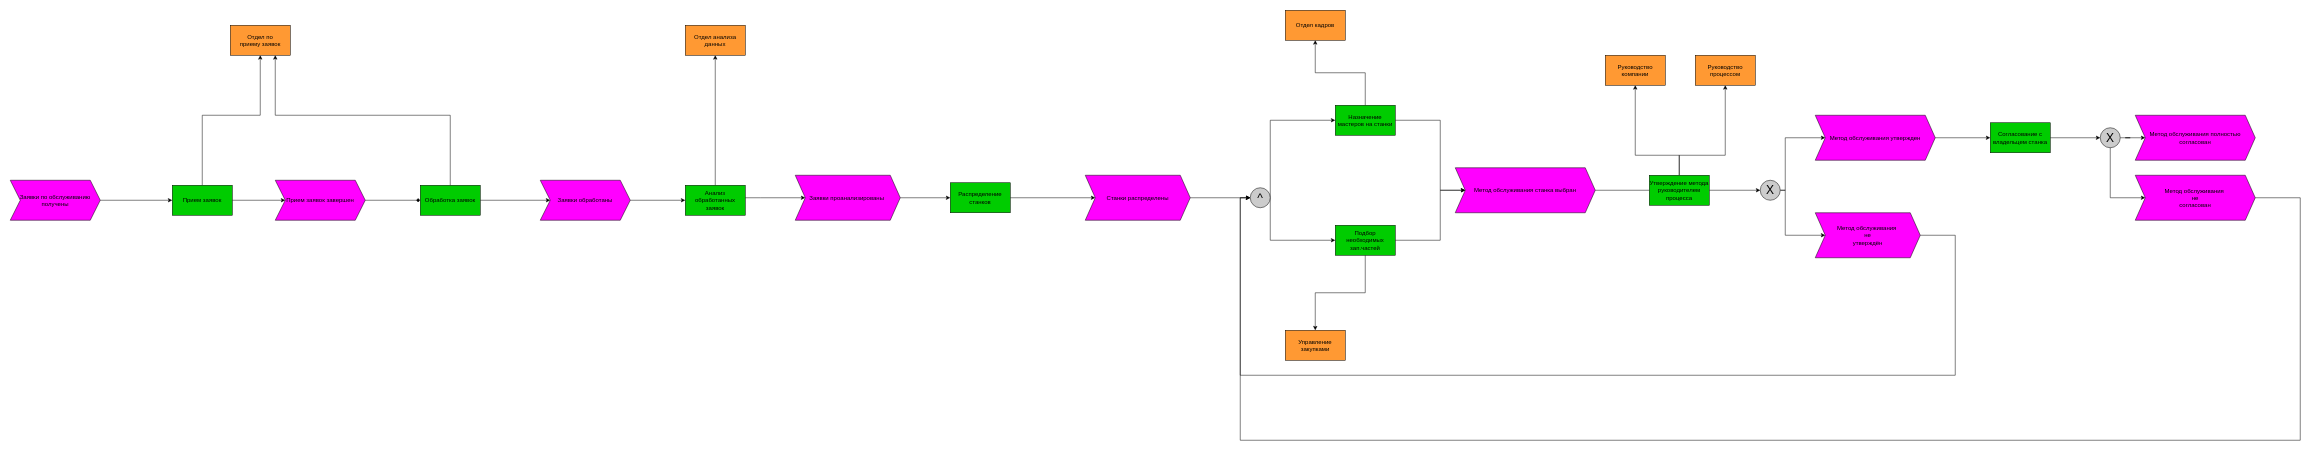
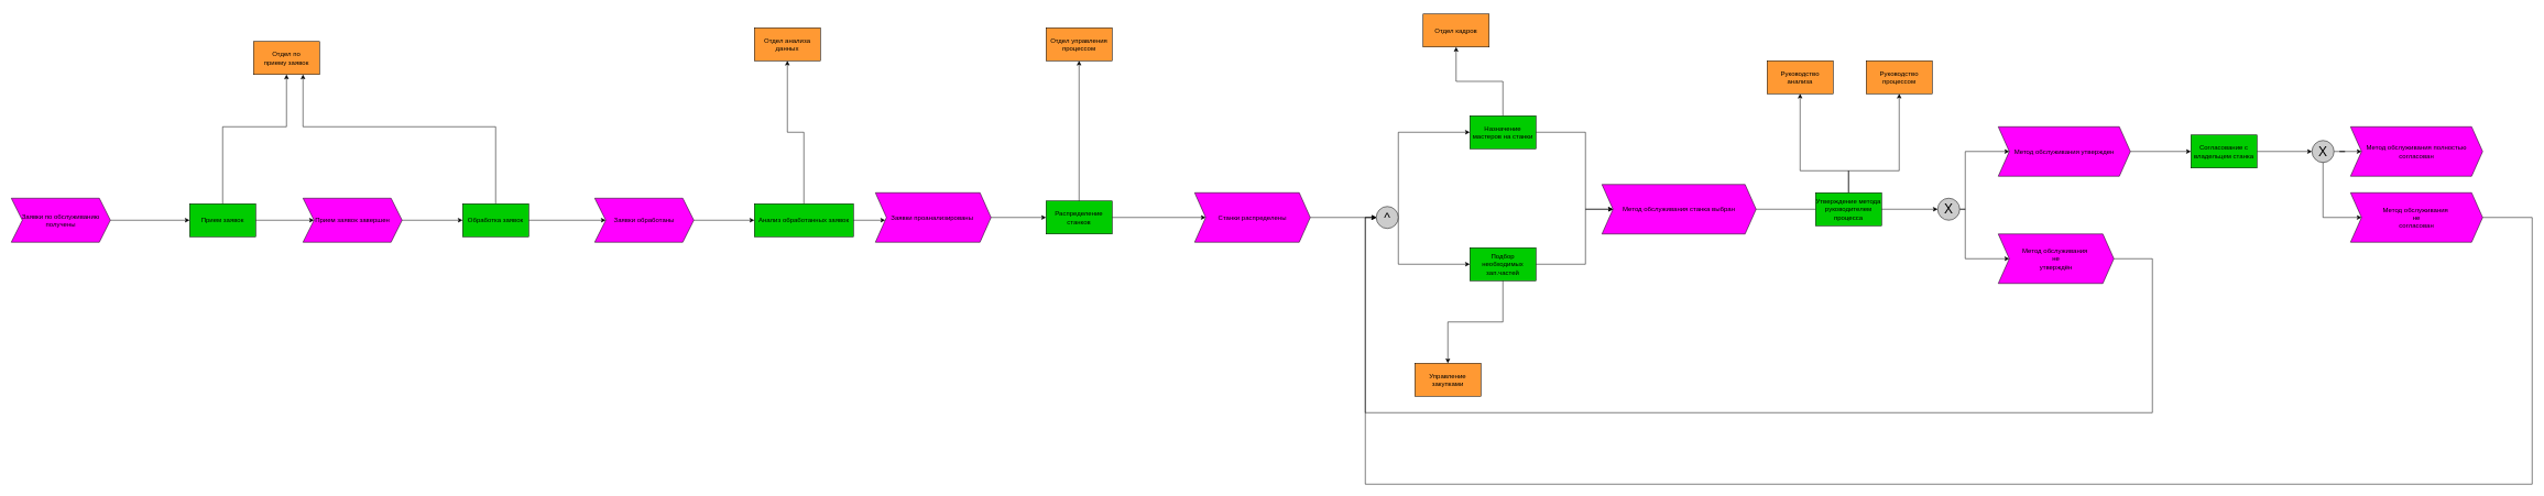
  <mxCell id="0" />
  <mxCell id="1" parent="0" />
  <mxCell id="2" style="edgeStyle=orthogonalEdgeStyle;rounded=0;orthogonalLoop=1;jettySize=auto;html=1;entryX=0;entryY=0.5;entryDx=0;entryDy=0;" edge="1" parent="1" source="3" target="6"><mxGeometry relative="1" as="geometry"><mxPoint x="290" y="390" as="targetPoint" /></mxGeometry></mxCell>
  <mxCell id="3" value="Заявки по обслуживанию получены" style="shape=step;perimeter=stepPerimeter;whiteSpace=wrap;html=1;fixedSize=1;fillColor=#FF00FF;" vertex="1" parent="1"><mxGeometry x="20" y="360" width="180" height="80" as="geometry" /></mxCell>
  <mxCell id="4" style="edgeStyle=orthogonalEdgeStyle;rounded=0;orthogonalLoop=1;jettySize=auto;html=1;entryX=0.5;entryY=1;entryDx=0;entryDy=0;" edge="1" parent="1" source="6" target="7"><mxGeometry relative="1" as="geometry"><Array as="points"><mxPoint x="404" y="230" /><mxPoint x="520" y="230" /></Array></mxGeometry></mxCell>
  <mxCell id="5" value="" style="edgeStyle=orthogonalEdgeStyle;rounded=0;orthogonalLoop=1;jettySize=auto;html=1;entryX=0;entryY=0.5;entryDx=0;entryDy=0;" edge="1" parent="1" source="6" target="9"><mxGeometry relative="1" as="geometry"><mxPoint x="544" y="400" as="targetPoint" /></mxGeometry></mxCell>
  <mxCell id="6" value="Прием заявок" style="rounded=0;whiteSpace=wrap;html=1;fillColor=#00CC00;" vertex="1" parent="1"><mxGeometry x="344" y="370" width="120" height="60" as="geometry" /></mxCell>
- <mxCell id="7" value="Отдел по&lt;br&gt;приему заявок" style="rounded=0;whiteSpace=wrap;html=1;fillColor=#FF9933;" vertex="1" parent="1"><mxGeometry x="460" y="50" width="120" height="60" as="geometry" /></mxCell>
- <mxCell id="8" style="edgeStyle=orthogonalEdgeStyle;rounded=0;orthogonalLoop=1;jettySize=auto;html=1;entryX=0;entryY=0.5;entryDx=0;entryDy=0;endArrow=diamond;" edge="1" parent="1" source="9" target="12"><mxGeometry relative="1" as="geometry" /></mxCell>
+ <mxCell id="7" value="Отдел по&lt;br&gt;приему заявок" style="rounded=0;whiteSpace=wrap;html=1;fillColor=#FF9933;" vertex="1" parent="1"><mxGeometry x="460" y="75" width="120" height="60" as="geometry" /></mxCell>
+ <mxCell id="8" style="edgeStyle=orthogonalEdgeStyle;rounded=0;orthogonalLoop=1;jettySize=auto;html=1;entryX=0;entryY=0.5;entryDx=0;entryDy=0;" edge="1" parent="1" source="9" target="12"><mxGeometry relative="1" as="geometry" /></mxCell>
  <mxCell id="9" value="Прием заявок завершен" style="shape=step;perimeter=stepPerimeter;whiteSpace=wrap;html=1;fixedSize=1;fillColor=#FF00FF;" vertex="1" parent="1"><mxGeometry x="550" y="360" width="180" height="80" as="geometry" /></mxCell>
  <mxCell id="10" style="edgeStyle=orthogonalEdgeStyle;rounded=0;orthogonalLoop=1;jettySize=auto;html=1;entryX=0.75;entryY=1;entryDx=0;entryDy=0;" edge="1" parent="1" source="12" target="7"><mxGeometry relative="1" as="geometry"><mxPoint x="610" y="150" as="targetPoint" /><Array as="points"><mxPoint x="900" y="230" /><mxPoint x="550" y="230" /></Array></mxGeometry></mxCell>
  <mxCell id="11" style="edgeStyle=orthogonalEdgeStyle;rounded=0;orthogonalLoop=1;jettySize=auto;html=1;entryX=0;entryY=0.5;entryDx=0;entryDy=0;" edge="1" parent="1" source="12" target="14"><mxGeometry relative="1" as="geometry" /></mxCell>
  <mxCell id="12" value="Обработка заявок" style="rounded=0;whiteSpace=wrap;html=1;fillColor=#00CC00;" vertex="1" parent="1"><mxGeometry x="840" y="370" width="120" height="60" as="geometry" /></mxCell>
  <mxCell id="13" value="" style="edgeStyle=orthogonalEdgeStyle;rounded=0;orthogonalLoop=1;jettySize=auto;html=1;" edge="1" parent="1" source="14" target="17"><mxGeometry relative="1" as="geometry" /></mxCell>
  <mxCell id="14" value="Заявки обработаны" style="shape=step;perimeter=stepPerimeter;whiteSpace=wrap;html=1;fixedSize=1;fillColor=#FF00FF;" vertex="1" parent="1"><mxGeometry x="1080" y="360" width="180" height="80" as="geometry" /></mxCell>
  <mxCell id="15" style="edgeStyle=orthogonalEdgeStyle;rounded=0;orthogonalLoop=1;jettySize=auto;html=1;" edge="1" parent="1" source="17" target="20"><mxGeometry relative="1" as="geometry" /></mxCell>
  <mxCell id="16" value="" style="edgeStyle=orthogonalEdgeStyle;rounded=0;orthogonalLoop=1;jettySize=auto;html=1;" edge="1" parent="1" source="17" target="19"><mxGeometry relative="1" as="geometry"><Array as="points"><mxPoint x="1520" y="395" /><mxPoint x="1520" y="395" /></Array></mxGeometry></mxCell>
- <mxCell id="17" value="Анализ обработанных заявок" style="rounded=0;whiteSpace=wrap;html=1;fillColor=#00CC00;" vertex="1" parent="1"><mxGeometry x="1370" y="370" width="120" height="60" as="geometry" /></mxCell>
+ <mxCell id="17" value="Анализ обработанных заявок" style="rounded=0;whiteSpace=wrap;html=1;fillColor=#00CC00;" vertex="1" parent="1"><mxGeometry x="1370" y="370" width="180" height="60" as="geometry" /></mxCell>
  <mxCell id="18" style="edgeStyle=orthogonalEdgeStyle;rounded=0;orthogonalLoop=1;jettySize=auto;html=1;" edge="1" parent="1" source="19" target="23"><mxGeometry relative="1" as="geometry" /></mxCell>
  <mxCell id="19" value="Заявки проанализированы&amp;nbsp;" style="shape=step;perimeter=stepPerimeter;whiteSpace=wrap;html=1;fixedSize=1;fillColor=#FF00FF;" vertex="1" parent="1"><mxGeometry x="1590" y="350" width="210" height="90" as="geometry" /></mxCell>
  <mxCell id="20" value="Отдел анализа&lt;br&gt;данных" style="rounded=0;whiteSpace=wrap;html=1;fillColor=#FF9933;" vertex="1" parent="1"><mxGeometry x="1370" y="50" width="120" height="60" as="geometry" /></mxCell>
+ <mxCell id="21" style="edgeStyle=orthogonalEdgeStyle;rounded=0;orthogonalLoop=1;jettySize=auto;html=1;entryX=0.5;entryY=1;entryDx=0;entryDy=0;" edge="1" parent="1" source="23" target="24"><mxGeometry relative="1" as="geometry" /></mxCell>
  <mxCell id="22" style="edgeStyle=orthogonalEdgeStyle;rounded=0;orthogonalLoop=1;jettySize=auto;html=1;" edge="1" parent="1" source="23" target="26"><mxGeometry relative="1" as="geometry" /></mxCell>
  <mxCell id="23" value="Распределение станков" style="rounded=0;whiteSpace=wrap;html=1;fillColor=#00CC00;" vertex="1" parent="1"><mxGeometry x="1900" y="365" width="120" height="60" as="geometry" /></mxCell>
+ <mxCell id="24" value="Отдел управления процессом" style="rounded=0;whiteSpace=wrap;html=1;fillColor=#FF9933;" vertex="1" parent="1"><mxGeometry x="1900" y="50" width="120" height="60" as="geometry" /></mxCell>
  <mxCell id="25" style="edgeStyle=orthogonalEdgeStyle;rounded=0;orthogonalLoop=1;jettySize=auto;html=1;" edge="1" parent="1" source="26" target="37"><mxGeometry relative="1" as="geometry" /></mxCell>
  <mxCell id="26" value="Станки распределены" style="shape=step;perimeter=stepPerimeter;whiteSpace=wrap;html=1;fixedSize=1;fillColor=#FF00FF;" vertex="1" parent="1"><mxGeometry x="2170" y="350" width="210" height="90" as="geometry" /></mxCell>
  <mxCell id="27" style="edgeStyle=orthogonalEdgeStyle;rounded=0;orthogonalLoop=1;jettySize=auto;html=1;entryX=0.5;entryY=1;entryDx=0;entryDy=0;" edge="1" parent="1" source="29" target="34"><mxGeometry relative="1" as="geometry" /></mxCell>
  <mxCell id="28" style="edgeStyle=orthogonalEdgeStyle;rounded=0;orthogonalLoop=1;jettySize=auto;html=1;entryX=0;entryY=0.5;entryDx=0;entryDy=0;" edge="1" parent="1" source="29" target="39"><mxGeometry relative="1" as="geometry"><mxPoint x="2910" y="380" as="targetPoint" /><Array as="points"><mxPoint x="2880" y="240" /><mxPoint x="2880" y="380" /></Array></mxGeometry></mxCell>
  <mxCell id="29" value="Назначение мастеров на станки" style="rounded=0;whiteSpace=wrap;html=1;fillColor=#00CC00;" vertex="1" parent="1"><mxGeometry x="2670" y="210" width="120" height="60" as="geometry" /></mxCell>
  <mxCell id="30" style="edgeStyle=orthogonalEdgeStyle;rounded=0;orthogonalLoop=1;jettySize=auto;html=1;" edge="1" parent="1" source="32" target="33"><mxGeometry relative="1" as="geometry" /></mxCell>
  <mxCell id="31" style="edgeStyle=orthogonalEdgeStyle;rounded=0;orthogonalLoop=1;jettySize=auto;html=1;entryX=0;entryY=0.5;entryDx=0;entryDy=0;" edge="1" parent="1" source="32" target="39"><mxGeometry relative="1" as="geometry"><mxPoint x="2910" y="390" as="targetPoint" /><Array as="points"><mxPoint x="2880" y="480" /><mxPoint x="2880" y="380" /></Array></mxGeometry></mxCell>
  <mxCell id="32" value="Подбор необходимых зап.частей" style="rounded=0;whiteSpace=wrap;html=1;fillColor=#00CC00;" vertex="1" parent="1"><mxGeometry x="2670" y="450" width="120" height="60" as="geometry" /></mxCell>
  <mxCell id="33" value="Управление закупками" style="rounded=0;whiteSpace=wrap;html=1;fillColor=#FF9933;" vertex="1" parent="1"><mxGeometry x="2570" y="660" width="120" height="60" as="geometry" /></mxCell>
- <mxCell id="34" value="Отдел кадров" style="rounded=0;whiteSpace=wrap;html=1;fillColor=#FF9933;" vertex="1" parent="1"><mxGeometry x="2570" y="20" width="120" height="60" as="geometry" /></mxCell>
+ <mxCell id="34" value="Отдел кадров" style="rounded=0;whiteSpace=wrap;html=1;fillColor=#FF9933;" vertex="1" parent="1"><mxGeometry x="2585" y="25" width="120" height="60" as="geometry" /></mxCell>
  <mxCell id="35" style="edgeStyle=orthogonalEdgeStyle;rounded=0;orthogonalLoop=1;jettySize=auto;html=1;entryX=0;entryY=0.5;entryDx=0;entryDy=0;" edge="1" parent="1" source="37" target="29"><mxGeometry relative="1" as="geometry"><mxPoint x="2550" y="220" as="targetPoint" /><Array as="points"><mxPoint x="2540" y="395" /><mxPoint x="2540" y="240" /></Array></mxGeometry></mxCell>
  <mxCell id="36" style="edgeStyle=orthogonalEdgeStyle;rounded=0;orthogonalLoop=1;jettySize=auto;html=1;" edge="1" parent="1" source="37" target="32"><mxGeometry relative="1" as="geometry"><mxPoint x="2590" y="480" as="targetPoint" /><Array as="points"><mxPoint x="2540" y="395" /><mxPoint x="2540" y="480" /></Array></mxGeometry></mxCell>
  <mxCell id="37" value="&lt;font style=&quot;font-size: 24px&quot;&gt;^&lt;/font&gt;" style="ellipse;whiteSpace=wrap;html=1;aspect=fixed;fillColor=#CCCCCC;" vertex="1" parent="1"><mxGeometry x="2500" y="375" width="40" height="40" as="geometry" /></mxCell>
  <mxCell id="38" style="edgeStyle=orthogonalEdgeStyle;rounded=0;orthogonalLoop=1;jettySize=auto;html=1;endArrow=none;" edge="1" parent="1" source="39" target="43"><mxGeometry relative="1" as="geometry" /></mxCell>
  <mxCell id="39" value="Метод обслуживания станка выбран" style="shape=step;perimeter=stepPerimeter;whiteSpace=wrap;html=1;fixedSize=1;fillColor=#FF00FF;" vertex="1" parent="1"><mxGeometry x="2910" y="335" width="280" height="90" as="geometry" /></mxCell>
  <mxCell id="40" style="edgeStyle=orthogonalEdgeStyle;rounded=0;orthogonalLoop=1;jettySize=auto;html=1;" edge="1" parent="1" source="43" target="44"><mxGeometry relative="1" as="geometry"><Array as="points"><mxPoint x="3358" y="310" /><mxPoint x="3270" y="310" /></Array></mxGeometry></mxCell>
  <mxCell id="41" style="edgeStyle=orthogonalEdgeStyle;rounded=0;orthogonalLoop=1;jettySize=auto;html=1;entryX=0.5;entryY=1;entryDx=0;entryDy=0;" edge="1" parent="1" source="43" target="47"><mxGeometry relative="1" as="geometry"><mxPoint x="3410" y="240" as="targetPoint" /><Array as="points"><mxPoint x="3358" y="310" /><mxPoint x="3450" y="310" /><mxPoint x="3450" y="170" /></Array></mxGeometry></mxCell>
  <mxCell id="42" style="edgeStyle=orthogonalEdgeStyle;rounded=0;orthogonalLoop=1;jettySize=auto;html=1;entryX=0;entryY=0.5;entryDx=0;entryDy=0;" edge="1" parent="1" source="43" target="50"><mxGeometry relative="1" as="geometry" /></mxCell>
  <mxCell id="43" value="Утверждение метода руководителем процесса" style="rounded=0;whiteSpace=wrap;html=1;fillColor=#00CC00;" vertex="1" parent="1"><mxGeometry x="3298" y="350" width="120" height="60" as="geometry" /></mxCell>
- <mxCell id="44" value="Руководство компании" style="rounded=0;whiteSpace=wrap;html=1;fillColor=#FF9933;" vertex="1" parent="1"><mxGeometry x="3210" y="110" width="120" height="60" as="geometry" /></mxCell>
+ <mxCell id="44" value="Руководство анализа" style="rounded=0;whiteSpace=wrap;html=1;fillColor=#FF9933;" vertex="1" parent="1"><mxGeometry x="3210" y="110" width="120" height="60" as="geometry" /></mxCell>
  <mxCell id="45" style="edgeStyle=orthogonalEdgeStyle;rounded=0;orthogonalLoop=1;jettySize=auto;html=1;entryX=0;entryY=0.5;entryDx=0;entryDy=0;" edge="1" parent="1" source="46" target="54"><mxGeometry relative="1" as="geometry" /></mxCell>
  <mxCell id="46" value="Метод обслуживания утвержден" style="shape=step;perimeter=stepPerimeter;whiteSpace=wrap;html=1;fixedSize=1;fillColor=#FF00FF;" vertex="1" parent="1"><mxGeometry x="3630" y="230" width="240" height="90" as="geometry" /></mxCell>
  <mxCell id="47" value="Руководство процессом" style="rounded=0;whiteSpace=wrap;html=1;fillColor=#FF9933;" vertex="1" parent="1"><mxGeometry x="3390" y="110" width="120" height="60" as="geometry" /></mxCell>
  <mxCell id="48" style="edgeStyle=orthogonalEdgeStyle;rounded=0;orthogonalLoop=1;jettySize=auto;html=1;entryX=0;entryY=0.5;entryDx=0;entryDy=0;" edge="1" parent="1" source="50" target="46"><mxGeometry relative="1" as="geometry"><mxPoint x="3580" y="270" as="targetPoint" /><Array as="points"><mxPoint x="3570" y="380" /><mxPoint x="3570" y="275" /></Array></mxGeometry></mxCell>
  <mxCell id="49" style="edgeStyle=orthogonalEdgeStyle;rounded=0;orthogonalLoop=1;jettySize=auto;html=1;" edge="1" parent="1" source="50" target="52"><mxGeometry relative="1" as="geometry"><mxPoint x="3580" y="470" as="targetPoint" /><Array as="points"><mxPoint x="3570" y="380" /><mxPoint x="3570" y="470" /></Array></mxGeometry></mxCell>
  <mxCell id="50" value="&lt;span style=&quot;font-size: 24px&quot;&gt;X&lt;/span&gt;" style="ellipse;whiteSpace=wrap;html=1;aspect=fixed;fillColor=#CCCCCC;" vertex="1" parent="1"><mxGeometry x="3520" y="360" width="40" height="40" as="geometry" /></mxCell>
  <mxCell id="51" style="edgeStyle=orthogonalEdgeStyle;rounded=0;orthogonalLoop=1;jettySize=auto;html=1;entryX=0;entryY=0.5;entryDx=0;entryDy=0;" edge="1" parent="1" source="52" target="37"><mxGeometry relative="1" as="geometry"><mxPoint x="2500" y="440" as="targetPoint" /><Array as="points"><mxPoint x="3910" y="470" /><mxPoint x="3910" y="750" /><mxPoint x="2480" y="750" /><mxPoint x="2480" y="395" /></Array></mxGeometry></mxCell>
  <mxCell id="52" value="Метод обслуживания&amp;nbsp;&lt;br&gt;не&lt;br&gt;утверждён" style="shape=step;perimeter=stepPerimeter;whiteSpace=wrap;html=1;fixedSize=1;fillColor=#FF00FF;" vertex="1" parent="1"><mxGeometry x="3630" y="425" width="210" height="90" as="geometry" /></mxCell>
  <mxCell id="53" style="edgeStyle=orthogonalEdgeStyle;rounded=0;orthogonalLoop=1;jettySize=auto;html=1;entryX=0;entryY=0.5;entryDx=0;entryDy=0;" edge="1" parent="1" source="54" target="59"><mxGeometry relative="1" as="geometry" /></mxCell>
  <mxCell id="54" value="Согласование с владельцем станка" style="rounded=0;whiteSpace=wrap;html=1;fillColor=#00CC00;" vertex="1" parent="1"><mxGeometry x="3980" y="245" width="120" height="60" as="geometry" /></mxCell>
  <mxCell id="55" value="Метод обслуживания полностью согласован" style="shape=step;perimeter=stepPerimeter;whiteSpace=wrap;html=1;fixedSize=1;fillColor=#FF00FF;" vertex="1" parent="1"><mxGeometry x="4270" y="230" width="240" height="90" as="geometry" /></mxCell>
  <mxCell id="56" style="edgeStyle=orthogonalEdgeStyle;rounded=0;orthogonalLoop=1;jettySize=auto;html=1;entryX=0;entryY=0.5;entryDx=0;entryDy=0;" edge="1" parent="1" source="57" target="37"><mxGeometry relative="1" as="geometry"><Array as="points"><mxPoint x="4600" y="395" /><mxPoint x="4600" y="880" /><mxPoint x="2480" y="880" /><mxPoint x="2480" y="395" /></Array></mxGeometry></mxCell>
  <mxCell id="57" value="Метод обслуживания&amp;nbsp;&lt;br&gt;не&lt;br&gt;согласован" style="shape=step;perimeter=stepPerimeter;whiteSpace=wrap;html=1;fixedSize=1;fillColor=#FF00FF;" vertex="1" parent="1"><mxGeometry x="4270" y="350" width="240" height="90" as="geometry" /></mxCell>
  <mxCell id="58" style="edgeStyle=orthogonalEdgeStyle;rounded=0;orthogonalLoop=1;jettySize=auto;html=1;entryX=0;entryY=0.5;entryDx=0;entryDy=0;" edge="1" parent="1" source="59" target="55"><mxGeometry relative="1" as="geometry" /></mxCell>
  <mxCell id="59" value="&lt;span style=&quot;font-size: 24px&quot;&gt;X&lt;/span&gt;" style="ellipse;whiteSpace=wrap;html=1;aspect=fixed;fillColor=#CCCCCC;" vertex="1" parent="1"><mxGeometry x="4200" y="255" width="40" height="40" as="geometry" /></mxCell>
  <mxCell id="60" value="" style="endArrow=classic;html=1;rounded=0;entryX=0;entryY=0.5;entryDx=0;entryDy=0;" edge="1" parent="1" source="59" target="57"><mxGeometry width="50" height="50" relative="1" as="geometry"><mxPoint x="4250" y="280" as="sourcePoint" /><mxPoint x="4245" y="380" as="targetPoint" /><Array as="points"><mxPoint x="4220" y="395" /></Array></mxGeometry></mxCell>
